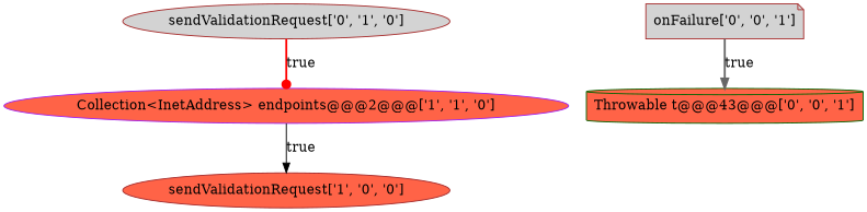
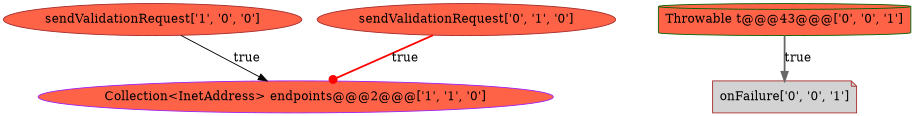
  digraph {
    node [color=brown fillcolor=tomato shape=ellipse style=filled]
    edge [arrowhead=normal style=bold]
    n1 [label="sendValidationRequest['1', '0', '0']"]
    n2 [color=purple label="Collection<InetAddress> endpoints@@@2@@@['1', '1', '0']"]
    n3 [color=darkgreen label="Throwable t@@@43@@@['0', '0', '1']" shape=cylinder]
-   n4 [fillcolor=lightgray label="sendValidationRequest['0', '1', '0']"]
+   n4 [label="sendValidationRequest['0', '1', '0']"]
    n5 [fillcolor=lightgray label="onFailure['0', '0', '1']" shape=note]
-   n2 -> n1 [color=black label=true style=solid]
+   n1 -> n2 [color=black label=true style=solid]
    n4 -> n2 [arrowhead=dot color=red label=true]
-   n5 -> n3 [color=gray40 label=true]
+   n3 -> n5 [color=gray40 label=true]
  }
